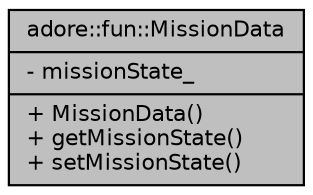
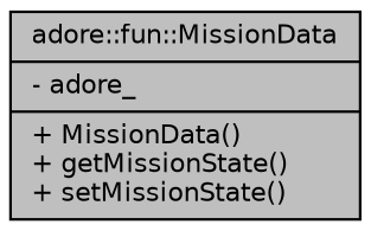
  digraph {
-   n1 [color=black fillcolor=grey75 fontcolor=black fontname=Helvetica fontsize=10 height=0.2 label="{adore::fun::MissionData\n|- missionState_\l|+ MissionData()\l+ getMissionState()\l+ setMissionState()\l}" shape=record style=filled width=0.4]
+   n1 [color=black fillcolor=grey75 fontcolor=black fontname=Helvetica fontsize=10 height=0.2 label="{adore::fun::MissionData\n|- adore_\l|+ MissionData()\l+ getMissionState()\l+ setMissionState()\l}" shape=record style=filled width=0.4]
  }
